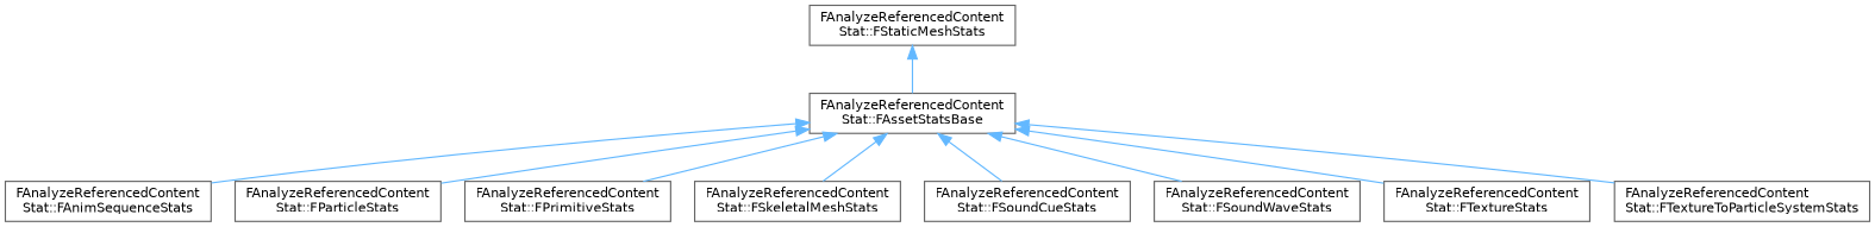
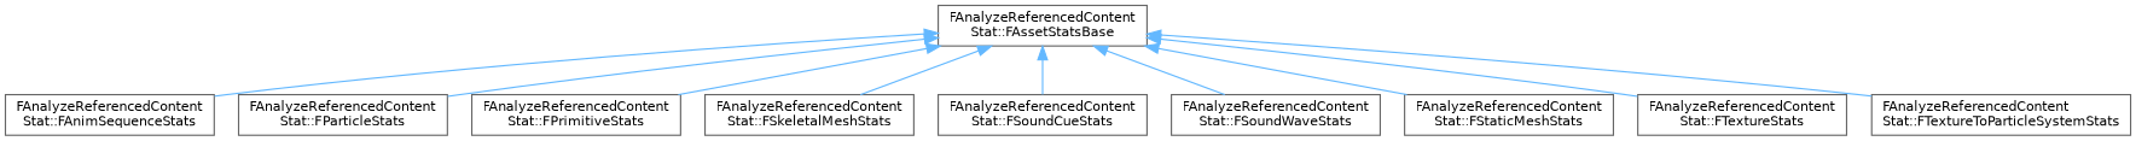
  digraph {
    rankdir=TB
    node [color=grey40 fillcolor=white fontname=Helvetica fontsize=10 shape=box style=filled]
    edge [color=steelblue1 dir=back fontname=Helvetica fontsize=10 labelfontname=Helvetica labelfontsize=10 style=solid]
    n1 [height=0.2 label="FAnalyzeReferencedContent\lStat::FAssetStatsBase" width=0.4]
    n2 [height=0.2 label="FAnalyzeReferencedContent\lStat::FAnimSequenceStats" width=0.4]
    n3 [height=0.2 label="FAnalyzeReferencedContent\lStat::FParticleStats" width=0.4]
    n4 [height=0.2 label="FAnalyzeReferencedContent\lStat::FPrimitiveStats" width=0.4]
    n5 [height=0.2 label="FAnalyzeReferencedContent\lStat::FSkeletalMeshStats" width=0.4]
    n6 [height=0.2 label="FAnalyzeReferencedContent\lStat::FSoundCueStats" width=0.4]
    n7 [height=0.2 label="FAnalyzeReferencedContent\lStat::FSoundWaveStats" width=0.4]
    n8 [height=0.2 label="FAnalyzeReferencedContent\lStat::FStaticMeshStats" width=0.4]
    n9 [height=0.2 label="FAnalyzeReferencedContent\lStat::FTextureStats" width=0.4]
    n10 [height=0.2 label="FAnalyzeReferencedContent\lStat::FTextureToParticleSystemStats" width=0.4]
    n1 -> n2
    n1 -> n3
    n1 -> n4
    n1 -> n5
    n1 -> n6
    n1 -> n7
-   n8 -> n1
+   n1 -> n8
    n1 -> n9
    n1 -> n10
  }
